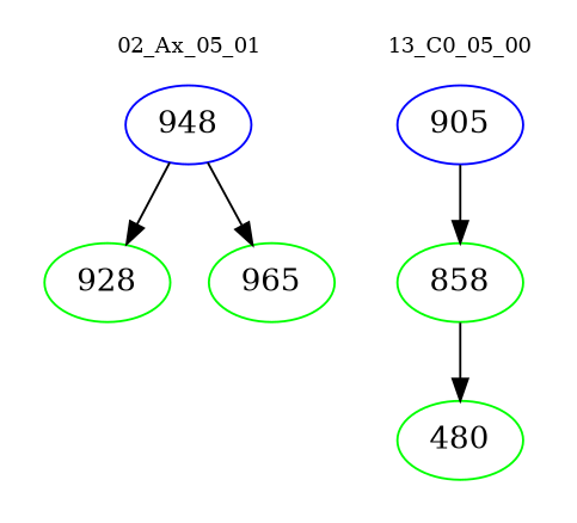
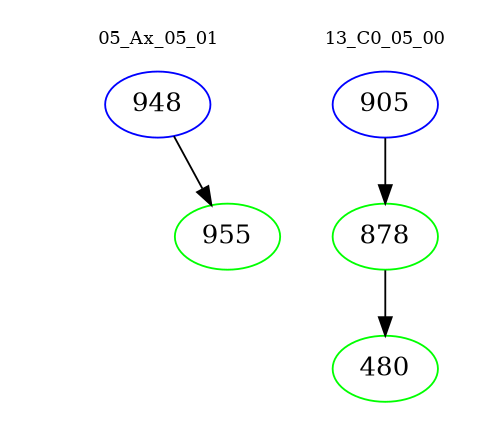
  digraph {
    node [color=green]
    edge [color=black]
    n1 [color=blue label=948]
-   n2 [label=928]
-   n3 [label=965]
+   n3 [label=955]
    n4 [color=blue label=905]
-   n5 [label=858]
+   n5 [label=878]
    n6 [label=480]
    subgraph cluster_1 {
      color=white
      fontsize=10
-     label="02_Ax_05_01"
+     label="05_Ax_05_01"
      n1
-     n2
      n3
    }
    subgraph cluster_2 {
      color=white
      fontsize=10
      label="13_C0_05_00"
      n4
      n5
      n6
    }
-   n1 -> n2
    n1 -> n3
    n4 -> n5
    n5 -> n6
  }
